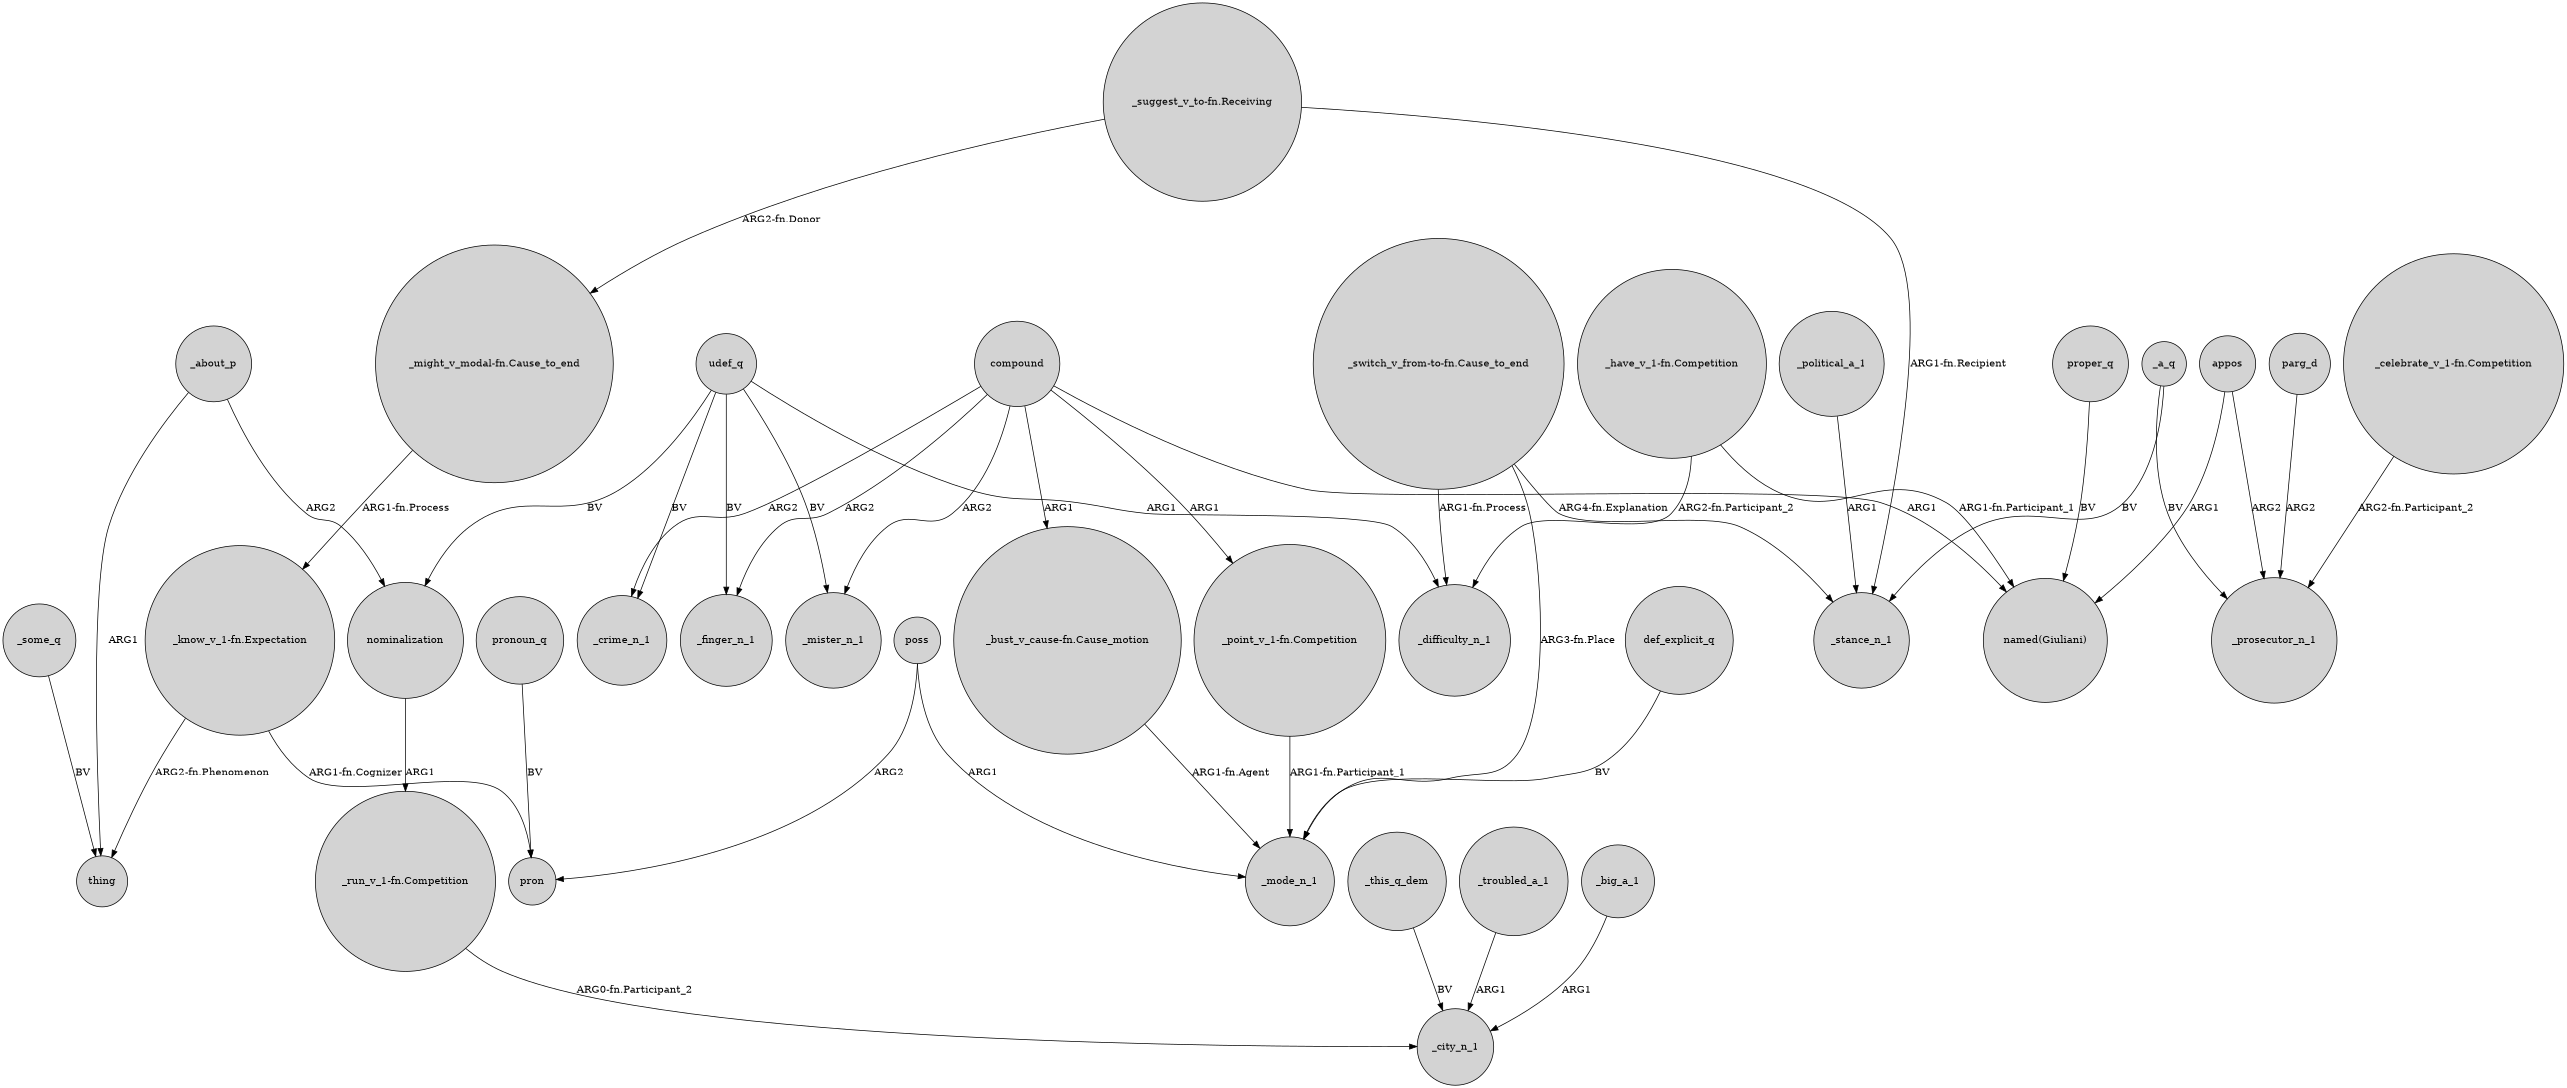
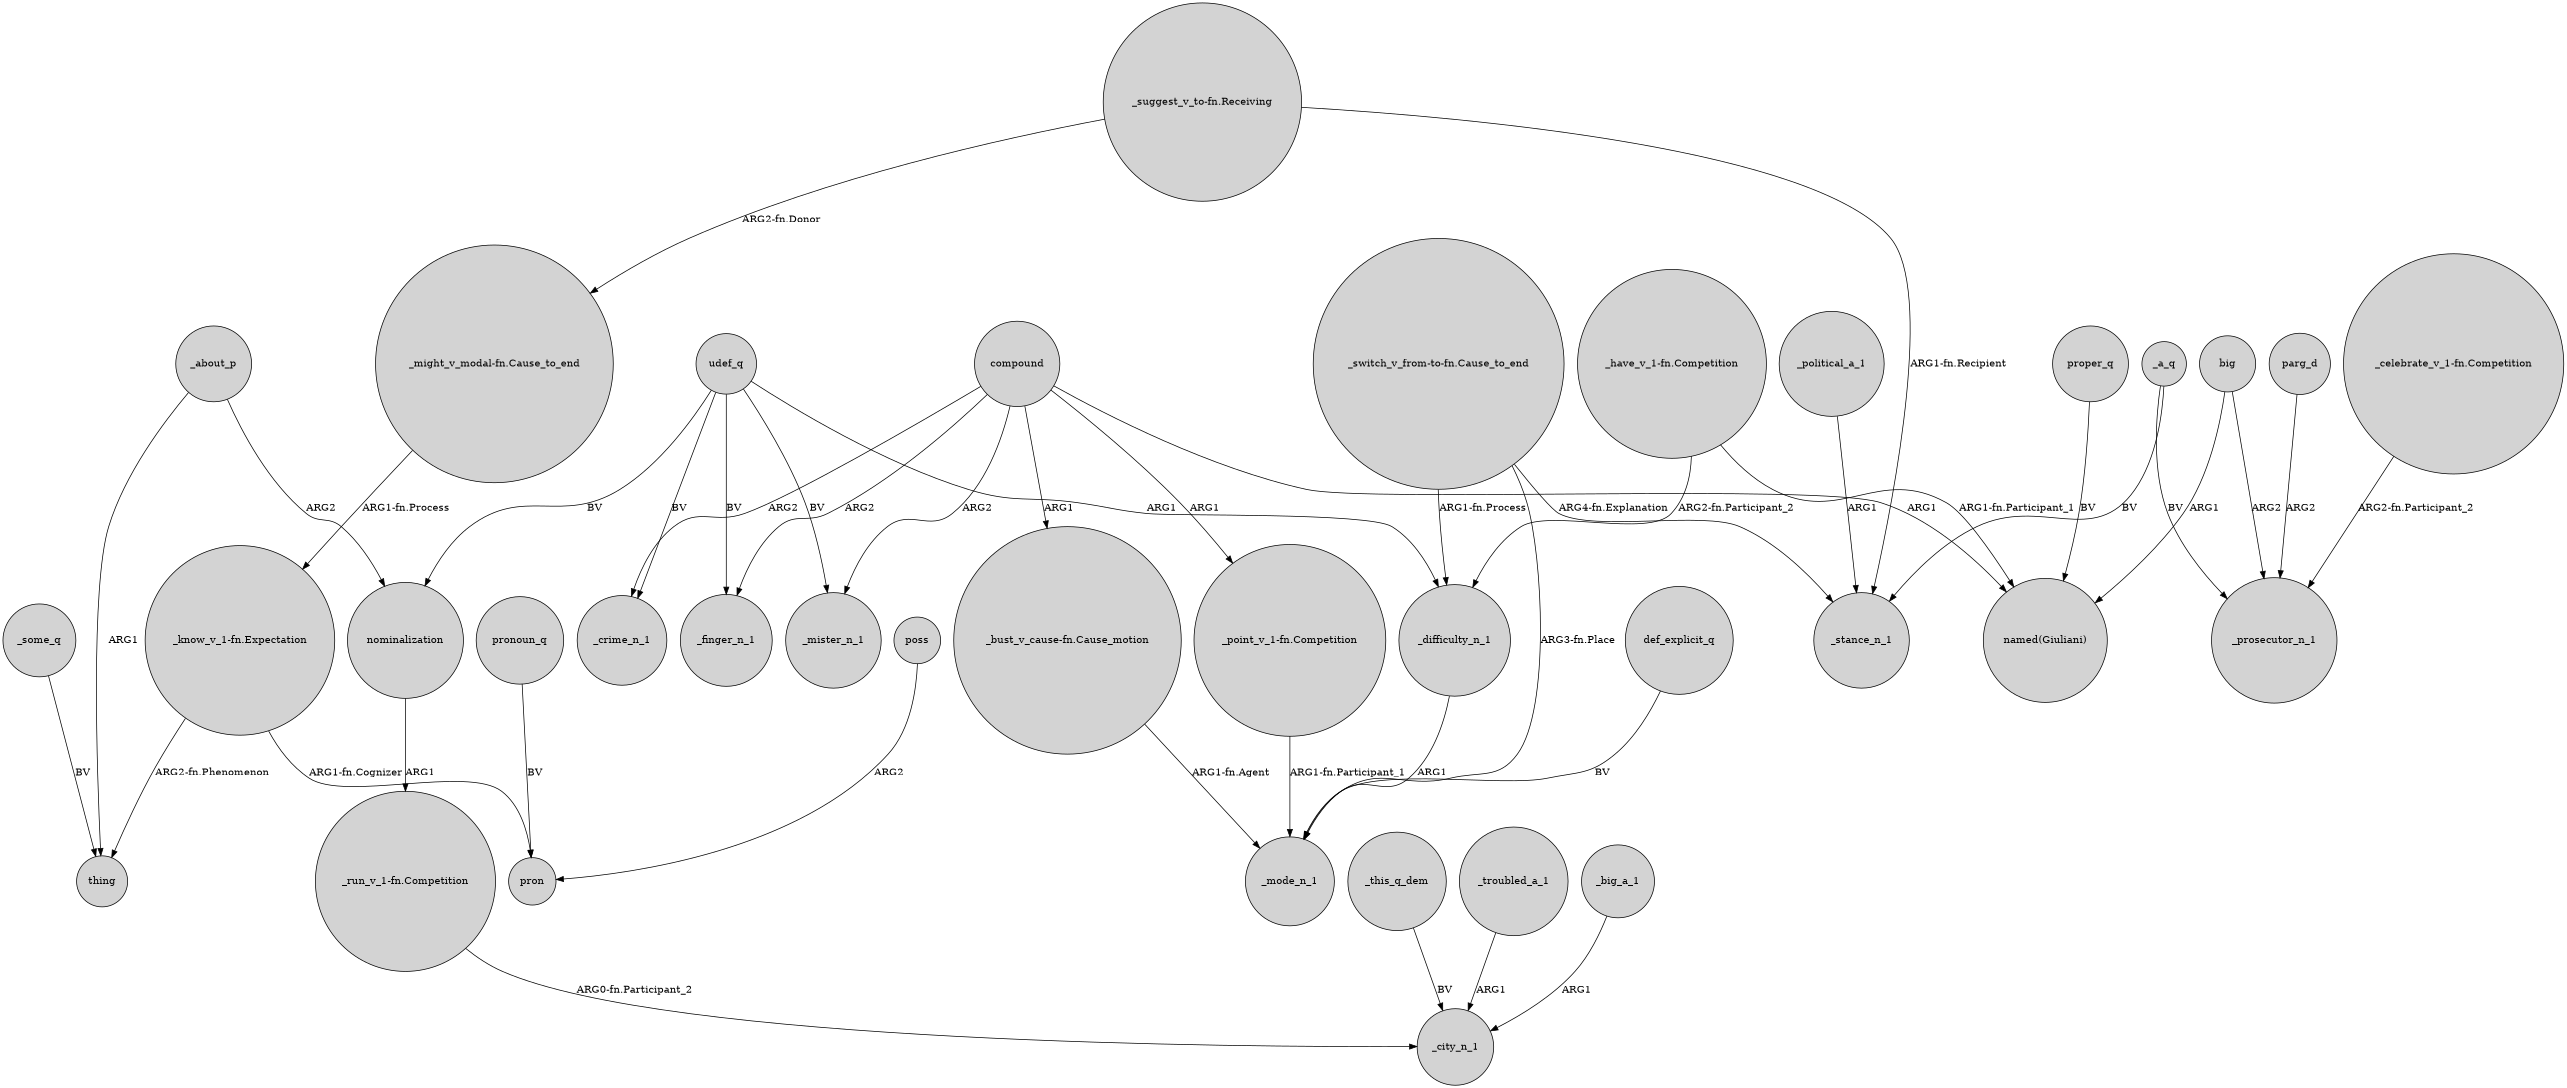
  digraph {
    fontname="DejaVu Serif"
    node [fontname="DejaVu Serif" shape=circle style=filled]
    edge [fontname="DejaVu Serif"]
    compound
    "named(Giuliani)"
    _mister_n_1
    _crime_n_1
    "_point_v_1-fn.Competition"
    "_bust_v_cause-fn.Cause_motion"
    _finger_n_1
    _mode_n_1
    udef_q
    _difficulty_n_1
    nominalization
    "_run_v_1-fn.Competition"
    _about_p
    thing
    _this_q_dem
    _city_n_1
    poss
    pron
    _political_a_1
    _stance_n_1
    _a_q
    _prosecutor_n_1
    "_celebrate_v_1-fn.Competition"
    parg_d
    "_know_v_1-fn.Expectation"
    _some_q
    _troubled_a_1
    pronoun_q
    "_suggest_v_to-fn.Receiving"
    "_might_v_modal-fn.Cause_to_end"
-   appos
+   appos [label=big]
    proper_q
    "_have_v_1-fn.Competition"
    def_explicit_q
    _big_a_1
    "_switch_v_from-to-fn.Cause_to_end"
    compound -> "named(Giuliani)" [label=ARG1]
    compound -> _mister_n_1 [label=ARG2]
    compound -> _crime_n_1 [label=ARG2]
    compound -> "_point_v_1-fn.Competition" [label=ARG1]
    compound -> "_bust_v_cause-fn.Cause_motion" [label=ARG1]
    compound -> _finger_n_1 [label=ARG2]
    "_point_v_1-fn.Competition" -> _mode_n_1 [label="ARG1-fn.Participant_1"]
    "_bust_v_cause-fn.Cause_motion" -> _mode_n_1 [label="ARG1-fn.Agent"]
    udef_q -> _mister_n_1 [label=BV]
    udef_q -> _crime_n_1 [label=BV]
    udef_q -> _finger_n_1 [label=BV]
    udef_q -> _difficulty_n_1 [label=ARG1]
    udef_q -> nominalization [label=BV]
    nominalization -> "_run_v_1-fn.Competition" [label=ARG1]
    "_run_v_1-fn.Competition" -> _city_n_1 [label="ARG0-fn.Participant_2"]
    _about_p -> nominalization [label=ARG2]
    _about_p -> thing [label=ARG1]
    _this_q_dem -> _city_n_1 [label=BV]
-   poss -> _mode_n_1 [label=ARG1]
+   _difficulty_n_1 -> _mode_n_1 [label=ARG1]
    poss -> pron [label=ARG2]
    _political_a_1 -> _stance_n_1 [label=ARG1]
    _a_q -> _stance_n_1 [label=BV]
    _a_q -> _prosecutor_n_1 [label=BV]
    "_celebrate_v_1-fn.Competition" -> _prosecutor_n_1 [label="ARG2-fn.Participant_2"]
    parg_d -> _prosecutor_n_1 [label=ARG2]
    "_know_v_1-fn.Expectation" -> thing [label="ARG2-fn.Phenomenon"]
    "_know_v_1-fn.Expectation" -> pron [label="ARG1-fn.Cognizer"]
    _some_q -> thing [label=BV]
    _troubled_a_1 -> _city_n_1 [label=ARG1]
    pronoun_q -> pron [label=BV]
    "_suggest_v_to-fn.Receiving" -> _stance_n_1 [label="ARG1-fn.Recipient"]
    "_suggest_v_to-fn.Receiving" -> "_might_v_modal-fn.Cause_to_end" [label="ARG2-fn.Donor"]
    "_might_v_modal-fn.Cause_to_end" -> "_know_v_1-fn.Expectation" [label="ARG1-fn.Process"]
    appos -> "named(Giuliani)" [label=ARG1]
    appos -> _prosecutor_n_1 [label=ARG2]
    proper_q -> "named(Giuliani)" [label=BV]
    "_have_v_1-fn.Competition" -> "named(Giuliani)" [label="ARG1-fn.Participant_1"]
    "_have_v_1-fn.Competition" -> _difficulty_n_1 [label="ARG2-fn.Participant_2"]
    def_explicit_q -> _mode_n_1 [label=BV]
    _big_a_1 -> _city_n_1 [label=ARG1]
    "_switch_v_from-to-fn.Cause_to_end" -> _mode_n_1 [label="ARG3-fn.Place"]
    "_switch_v_from-to-fn.Cause_to_end" -> _difficulty_n_1 [label="ARG1-fn.Process"]
    "_switch_v_from-to-fn.Cause_to_end" -> _stance_n_1 [label="ARG4-fn.Explanation"]
  }
